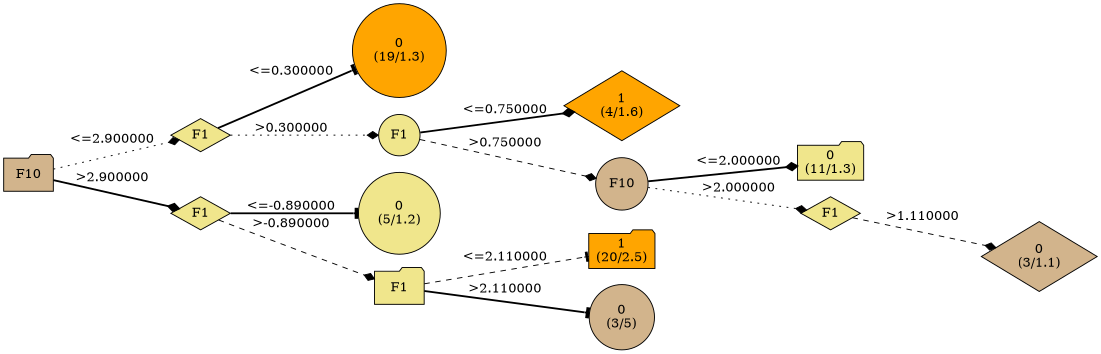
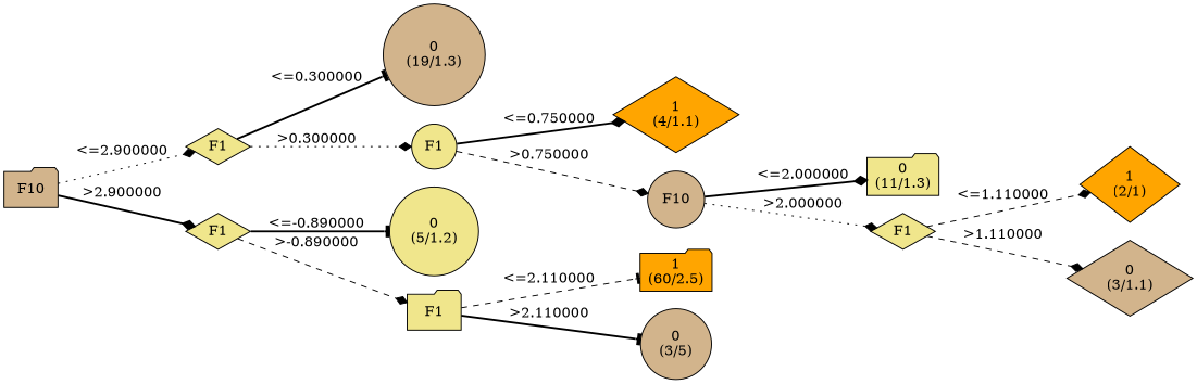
  digraph {
    rankdir=LR
    node [fillcolor=khaki shape=diamond style=filled]
    edge [arrowhead=diamond style=bold]
    n1 [fillcolor=tan label="F10\n" shape=folder]
    n2 [label="F1\n"]
    n3 [label="F1\n"]
-   n4 [fillcolor=orange label="0\n(19/1.3)" shape=circle]
+   n4 [fillcolor=tan label="0\n(19/1.3)" shape=circle]
    n5 [label="F1\n" shape=circle]
    n6 [label="0\n(5/1.2)" shape=circle]
    n7 [label="F1\n" shape=folder]
-   n8 [fillcolor=orange label="1\n(4/1.6)"]
+   n8 [fillcolor=orange label="1\n(4/1.1)"]
    n9 [fillcolor=tan label="F10\n" shape=circle]
    n10 [label="0\n(11/1.3)" shape=folder]
    n11 [label="F1\n"]
+   n12 [fillcolor=orange label="1\n(2/1)"]
    n13 [fillcolor=tan label="0\n(3/1.1)"]
-   n14 [fillcolor=orange label="1\n(20/2.5)" shape=folder]
+   n14 [fillcolor=orange label="1\n(60/2.5)" shape=folder]
    n15 [fillcolor=tan label="0\n(3/5)" shape=circle]
    n1 -> n2 [label="<=2.900000" style=dotted]
    n1 -> n3 [label=">2.900000"]
    n2 -> n4 [arrowhead=tee label="<=0.300000"]
    n2 -> n5 [label=">0.300000" style=dotted]
    n3 -> n6 [arrowhead=tee label="<=-0.890000"]
    n3 -> n7 [label=">-0.890000" style=dashed]
    n5 -> n8 [label="<=0.750000"]
    n5 -> n9 [label=">0.750000" style=dashed]
    n7 -> n14 [arrowhead=tee label="<=2.110000" style=dashed]
    n7 -> n15 [arrowhead=tee label=">2.110000"]
    n9 -> n10 [label="<=2.000000"]
    n9 -> n11 [label=">2.000000" style=dotted]
+   n11 -> n12 [label="<=1.110000" style=dashed]
    n11 -> n13 [label=">1.110000" style=dashed]
  }
